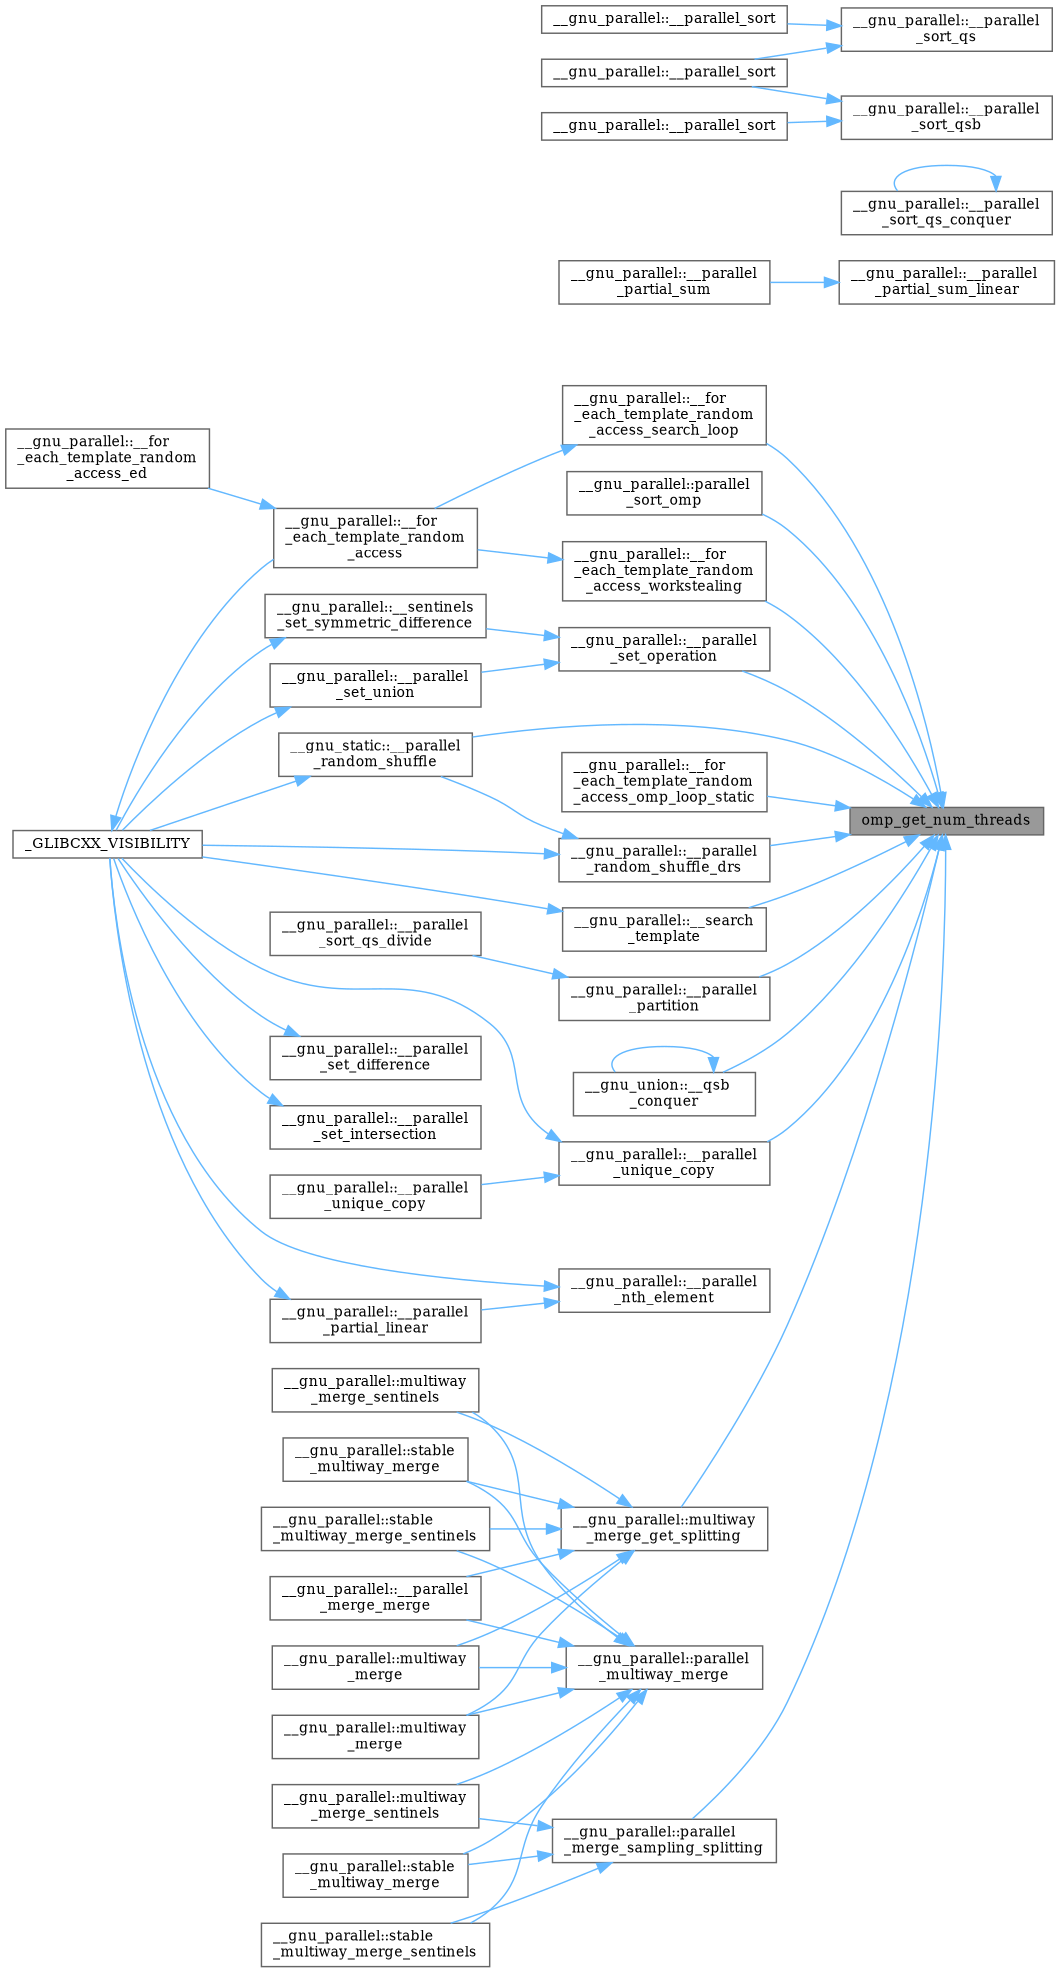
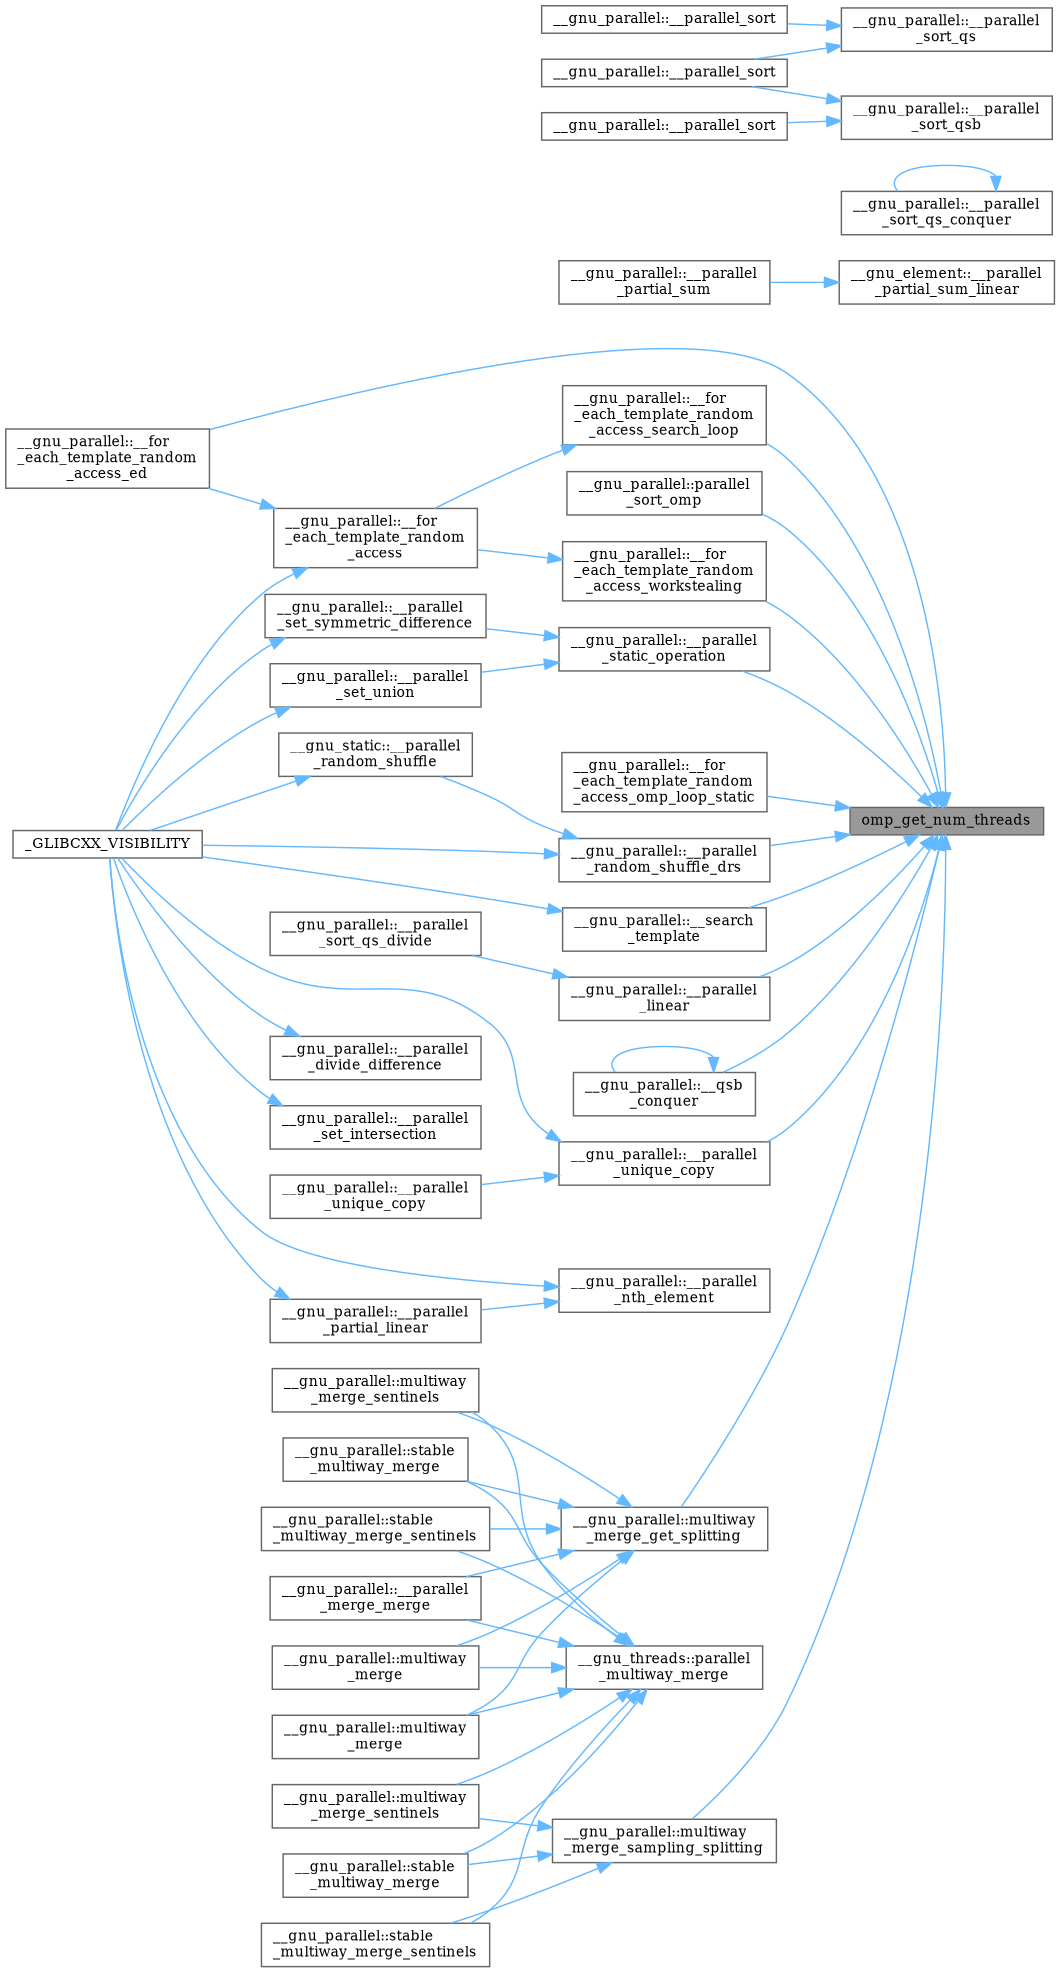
  digraph {
    fontname="DejaVu Serif"
    rankdir=RL
    node [color=grey40 fillcolor=white fontname="DejaVu Serif" fontsize=10 shape=box style=filled]
    edge [color=steelblue1 dir=back fontname="DejaVu Serif" fontsize=10 labelfontname=Helvetica labelfontsize=10 style=solid]
    n1 [color=gray40 fillcolor=grey60 fontcolor=black height=0.2 label=omp_get_num_threads width=0.4]
    n2 [height=0.2 label="__gnu_parallel::__for\l_each_template_random\l_access_ed" width=0.4]
    n3 [height=0.2 label="__gnu_parallel::__for\l_each_template_random\l_access_search_loop" width=0.4]
    n4 [height=0.2 label="__gnu_parallel::__for\l_each_template_random\l_access_omp_loop_static" width=0.4]
    n5 [height=0.2 label="__gnu_parallel::__for\l_each_template_random\l_access_workstealing" width=0.4]
-   n6 [height=0.2 label="__gnu_parallel::__parallel\l_partition" width=0.4]
-   n7 [height=0.2 label="__gnu_union::__qsb\l_conquer" width=0.4]
+   n6 [height=0.2 label="__gnu_parallel::__parallel\l_linear" width=0.4]
+   n7 [height=0.2 label="__gnu_parallel::__qsb\l_conquer" width=0.4]
    n8 [height=0.2 label="__gnu_parallel::__parallel\l_random_shuffle_drs" width=0.4]
-   n9 [height=0.2 label="__gnu_parallel::__parallel\l_set_operation" width=0.4]
+   n9 [height=0.2 label="__gnu_parallel::__parallel\l_static_operation" width=0.4]
    n10 [height=0.2 label="__gnu_parallel::__parallel\l_unique_copy" width=0.4]
    n11 [height=0.2 label="__gnu_parallel::__search\l_template" width=0.4]
    n12 [height=0.2 label="__gnu_parallel::multiway\l_merge_get_splitting" width=0.4]
-   n13 [height=0.2 label="__gnu_parallel::parallel\l_merge_sampling_splitting" width=0.4]
+   n13 [height=0.2 label="__gnu_parallel::multiway\l_merge_sampling_splitting" width=0.4]
    n14 [height=0.2 label="__gnu_parallel::parallel\l_sort_omp" width=0.4]
    n15 [height=0.2 label="__gnu_parallel::__for\l_each_template_random\l_access" width=0.4]
-   n16 [height=0.2 label="__gnu_parallel::__parallel\l_partial_sum_linear" width=0.4]
+   n16 [height=0.2 label="__gnu_element::__parallel\l_partial_sum_linear" width=0.4]
    n17 [height=0.2 label="__gnu_parallel::__parallel\l_partial_sum" width=0.4]
    n18 [height=0.2 label="__gnu_parallel::__parallel\l_sort_qs_divide" width=0.4]
    n19 [height=0.2 label=_GLIBCXX_VISIBILITY width=0.4]
    n20 [height=0.2 label="__gnu_static::__parallel\l_random_shuffle" width=0.4]
-   n21 [height=0.2 label="__gnu_parallel::__sentinels\l_set_symmetric_difference" width=0.4]
+   n21 [height=0.2 label="__gnu_parallel::__parallel\l_set_symmetric_difference" width=0.4]
    n22 [height=0.2 label="__gnu_parallel::__parallel\l_set_union" width=0.4]
    n23 [height=0.2 label="__gnu_parallel::__parallel\l_unique_copy" width=0.4]
    n24 [height=0.2 label="__gnu_parallel::__parallel\l_merge_merge" width=0.4]
    n25 [height=0.2 label="__gnu_parallel::multiway\l_merge" width=0.4]
    n26 [height=0.2 label="__gnu_parallel::multiway\l_merge" width=0.4]
    n27 [height=0.2 label="__gnu_parallel::multiway\l_merge_sentinels" width=0.4]
    n28 [height=0.2 label="__gnu_parallel::stable\l_multiway_merge" width=0.4]
    n29 [height=0.2 label="__gnu_parallel::stable\l_multiway_merge_sentinels" width=0.4]
    n30 [height=0.2 label="__gnu_parallel::multiway\l_merge_sentinels" width=0.4]
    n31 [height=0.2 label="__gnu_parallel::stable\l_multiway_merge" width=0.4]
    n32 [height=0.2 label="__gnu_parallel::stable\l_multiway_merge_sentinels" width=0.4]
-   n33 [height=0.2 label="__gnu_parallel::parallel\l_multiway_merge" width=0.4]
+   n33 [height=0.2 label="__gnu_threads::parallel\l_multiway_merge" width=0.4]
    n34 [height=0.2 label="__gnu_parallel::__parallel\l_nth_element" width=0.4]
    n35 [height=0.2 label="__gnu_parallel::__parallel\l_partial_linear" width=0.4]
    n36 [height=0.2 label="__gnu_parallel::__parallel\l_sort_qs_conquer" width=0.4]
    n37 [height=0.2 label="__gnu_parallel::__parallel\l_sort_qs" width=0.4]
    n38 [height=0.2 label="__gnu_parallel::__parallel_sort" width=0.4]
    n39 [height=0.2 label="__gnu_parallel::__parallel_sort" width=0.4]
    n40 [height=0.2 label="__gnu_parallel::__parallel\l_sort_qsb" width=0.4]
    n41 [height=0.2 label="__gnu_parallel::__parallel_sort" width=0.4]
-   n42 [height=0.2 label="__gnu_parallel::__parallel\l_set_difference" width=0.4]
+   n42 [height=0.2 label="__gnu_parallel::__parallel\l_divide_difference" width=0.4]
    n43 [height=0.2 label="__gnu_parallel::__parallel\l_set_intersection" width=0.4]
-   n1 -> n20
+   n1 -> n2
    n1 -> n3
    n1 -> n4
    n1 -> n5
    n1 -> n6
    n1 -> n7
    n1 -> n8
    n1 -> n9
    n1 -> n10
    n1 -> n11
    n1 -> n12
    n1 -> n13
    n1 -> n14
    n3 -> n15
    n5 -> n15
    n6 -> n18
    n7 -> n7
    n8 -> n19
    n8 -> n20
    n9 -> n21
    n9 -> n22
    n10 -> n19
    n10 -> n23
    n11 -> n19
    n12 -> n24
    n12 -> n25
    n12 -> n26
    n12 -> n27
    n12 -> n28
    n12 -> n29
    n13 -> n30
    n13 -> n31
    n13 -> n32
    n15 -> n2
-   n19 -> n15
+   n15 -> n19
    n16 -> n17
    n20 -> n19
    n21 -> n19
    n22 -> n19
    n33 -> n24
    n33 -> n25
    n33 -> n26
    n33 -> n27
    n33 -> n28
    n33 -> n29
    n33 -> n30
    n33 -> n31
    n33 -> n32
    n34 -> n19
    n34 -> n35
    n35 -> n19
    n36 -> n36
    n37 -> n38
    n37 -> n39
    n40 -> n38
    n40 -> n41
    n42 -> n19
    n43 -> n19
  }
